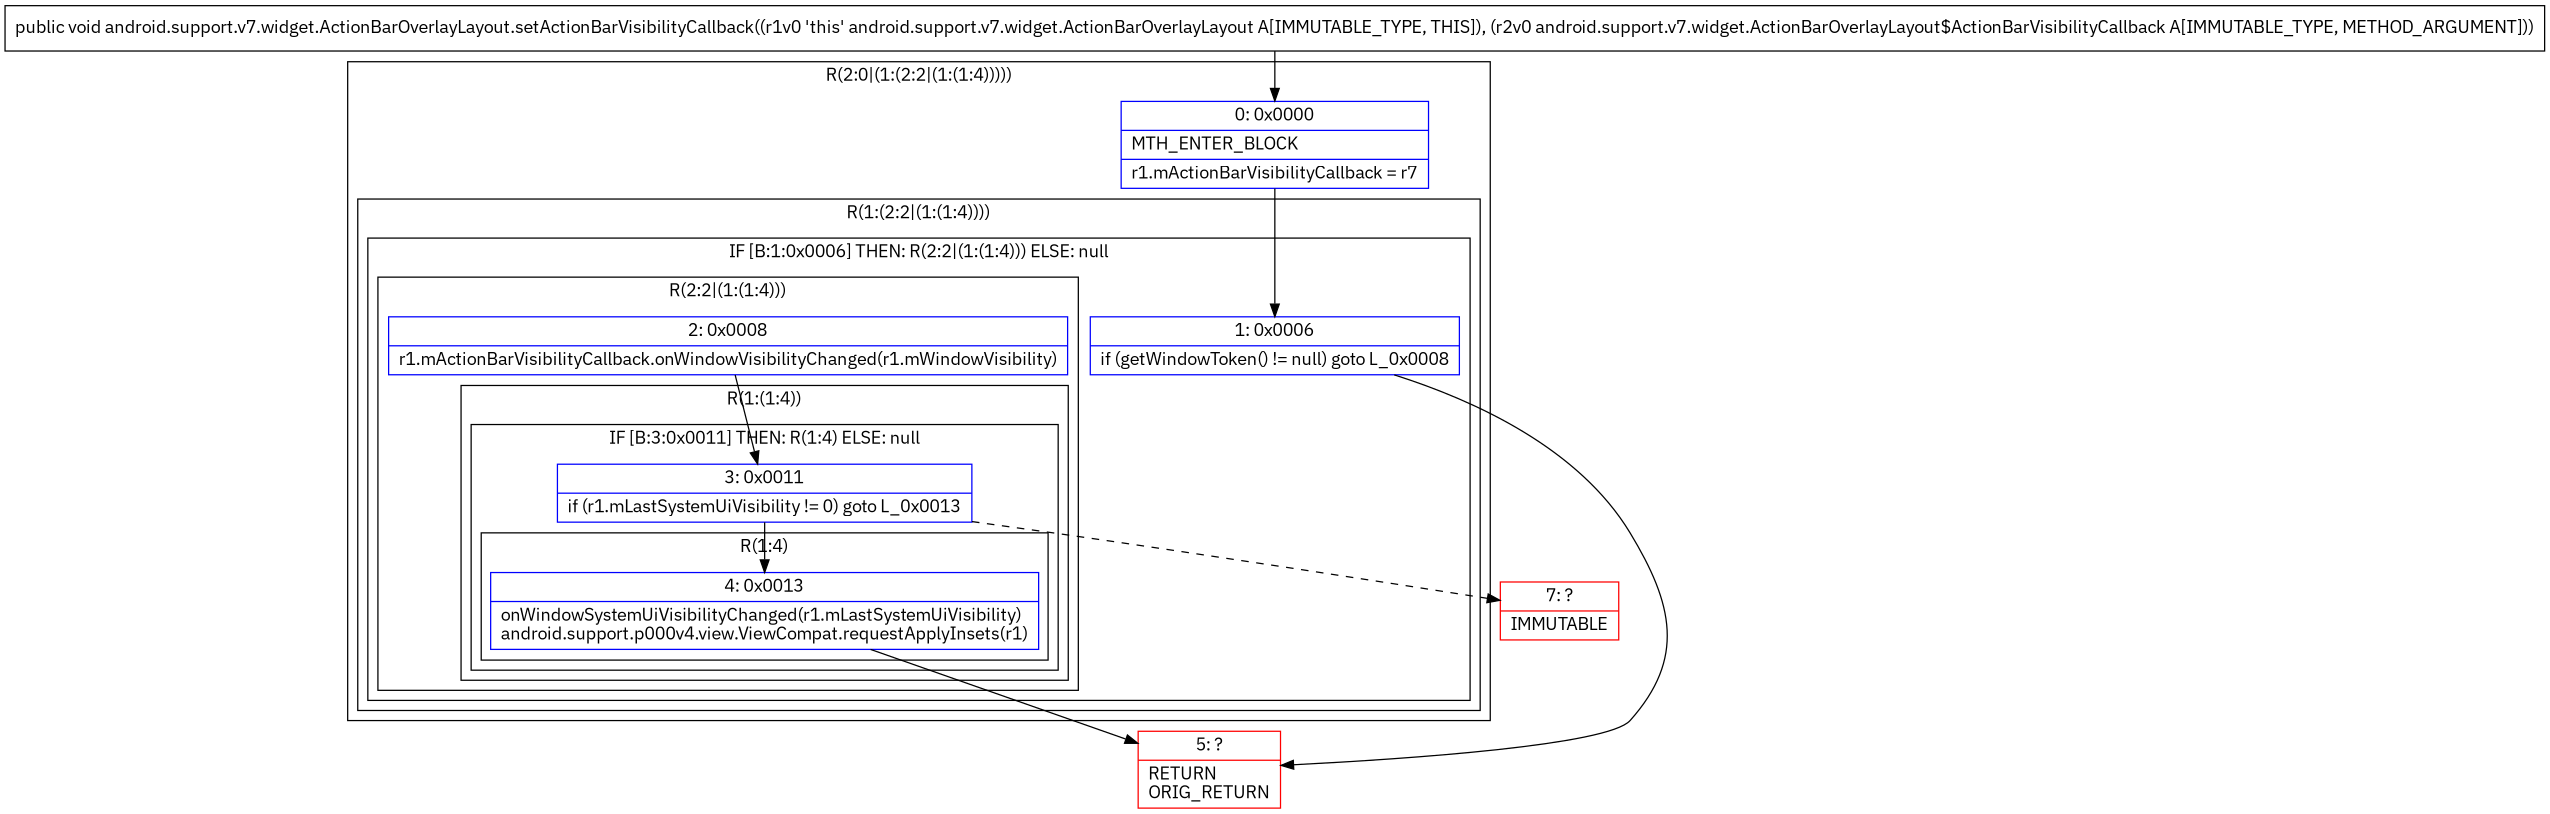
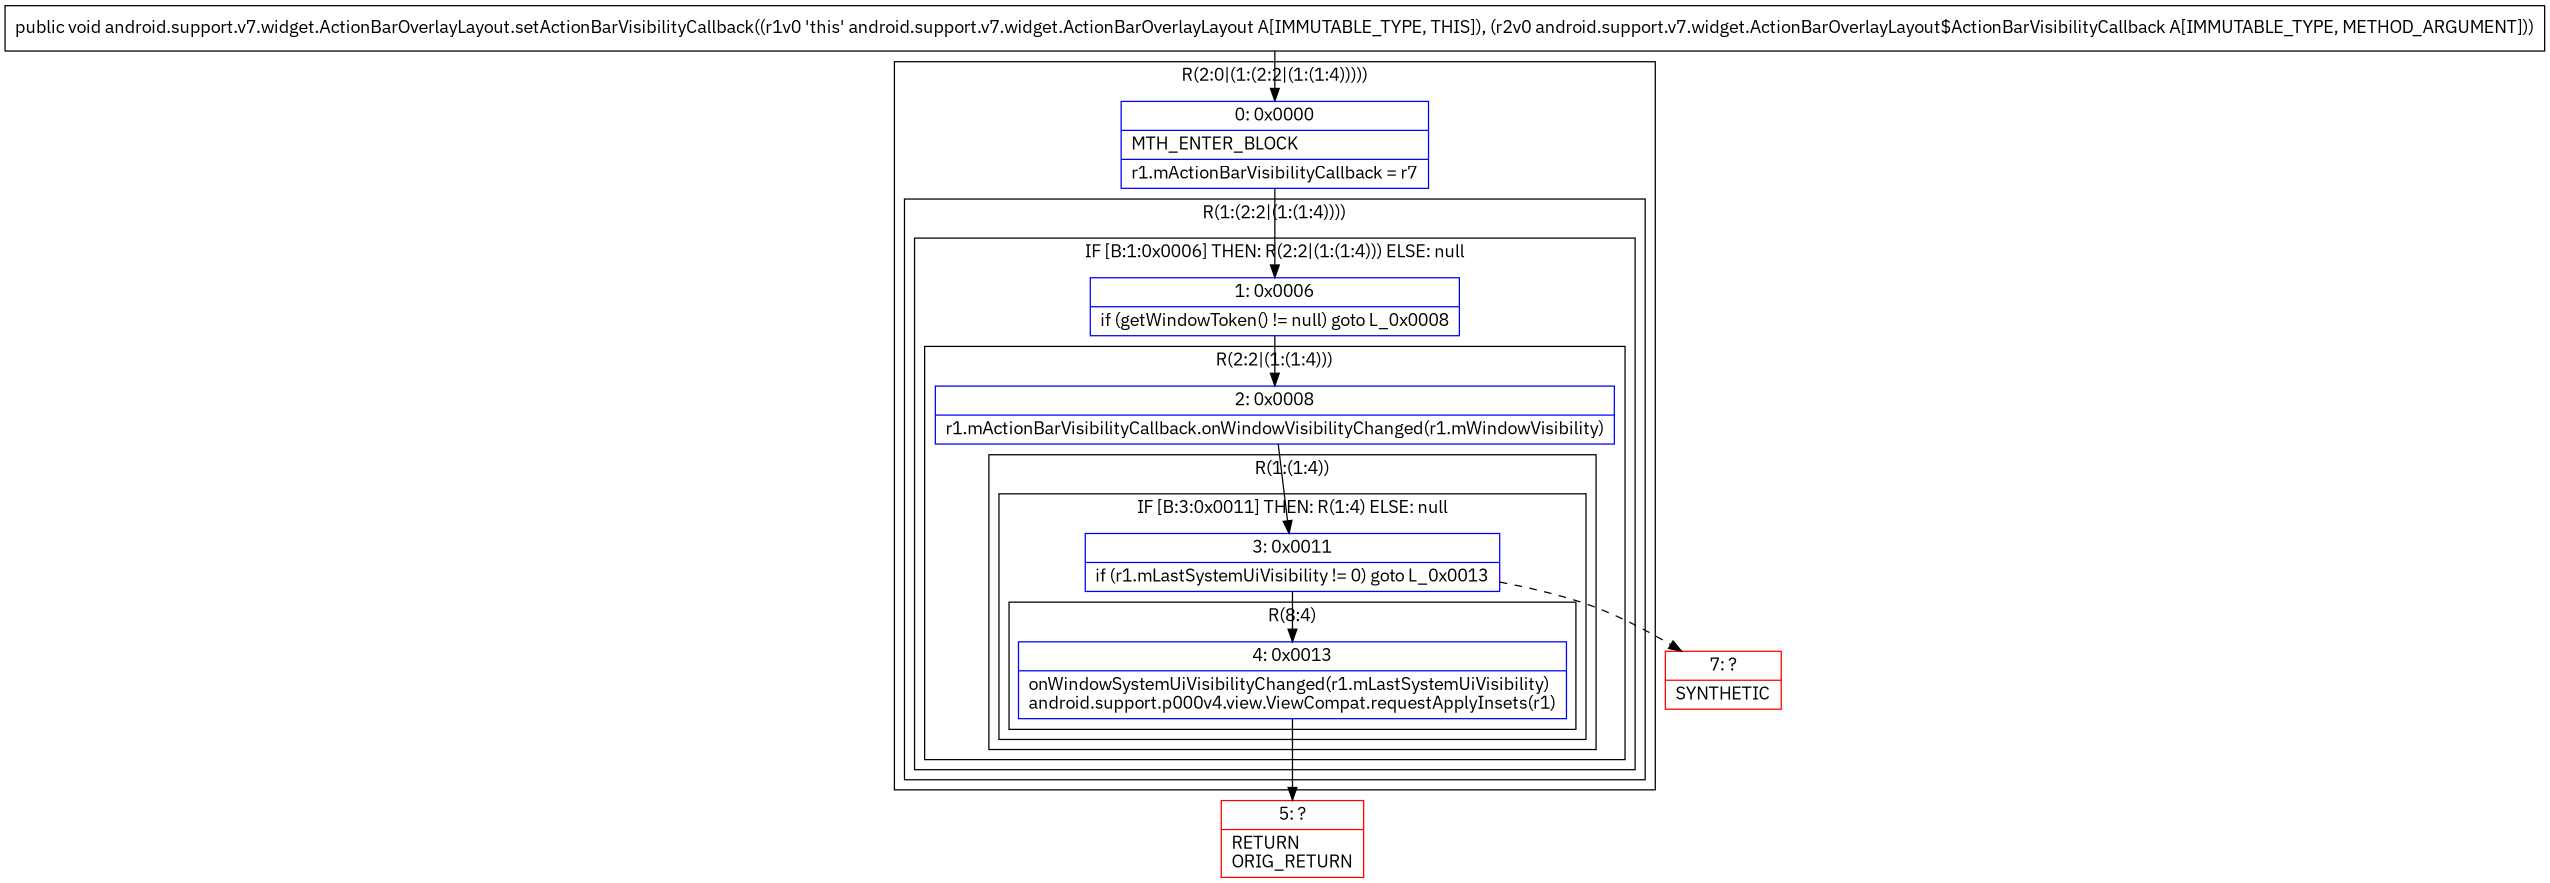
  digraph {
    fontname="IBM Plex Sans"
    node [color=blue fontname="IBM Plex Sans" shape=record]
    edge [fontname="IBM Plex Sans"]
    n1 [label="{4\:\ 0x0013|onWindowSystemUiVisibilityChanged(r1.mLastSystemUiVisibility)\landroid.support.p000v4.view.ViewCompat.requestApplyInsets(r1)\l}"]
    n2 [label="{3\:\ 0x0011|if (r1.mLastSystemUiVisibility != 0) goto L_0x0013\l}"]
    n3 [label="{2\:\ 0x0008|r1.mActionBarVisibilityCallback.onWindowVisibilityChanged(r1.mWindowVisibility)\l}"]
    n4 [label="{1\:\ 0x0006|if (getWindowToken() != null) goto L_0x0008\l}"]
    n5 [label="{0\:\ 0x0000|MTH_ENTER_BLOCK\l|r1.mActionBarVisibilityCallback = r7\l}"]
    n6 [color=red label="{5\:\ ?|RETURN\lORIG_RETURN\l}"]
-   n7 [color=red label="{7\:\ ?|IMMUTABLE\l}"]
+   n7 [color=red label="{7\:\ ?|SYNTHETIC\l}"]
    n8 [label="{public void android.support.v7.widget.ActionBarOverlayLayout.setActionBarVisibilityCallback((r1v0 'this' android.support.v7.widget.ActionBarOverlayLayout A[IMMUTABLE_TYPE, THIS]), (r2v0 android.support.v7.widget.ActionBarOverlayLayout$ActionBarVisibilityCallback A[IMMUTABLE_TYPE, METHOD_ARGUMENT])) }" color=""]
    subgraph cluster_1 {
      label="R(2:0|(1:(2:2|(1:(1:4)))))"
      n5
      subgraph cluster_2 {
        label="R(1:(2:2|(1:(1:4))))"
        subgraph cluster_3 {
          label="IF [B:1:0x0006] THEN: R(2:2|(1:(1:4))) ELSE: null"
          n4
          subgraph cluster_4 {
            label="R(2:2|(1:(1:4)))"
            n3
            subgraph cluster_5 {
              label="R(1:(1:4))"
              subgraph cluster_6 {
                label="IF [B:3:0x0011] THEN: R(1:4) ELSE: null"
                n2
                subgraph cluster_7 {
-                 label="R(1:4)"
+                 label="R(8:4)"
                  n1
                }
              }
            }
          }
        }
      }
    }
    n1 -> n6
    n2 -> n1
    n2 -> n7 [style=dashed]
    n3 -> n2
-   n4 -> n6
+   n4 -> n3
    n5 -> n4
    n8 -> n5
  }
